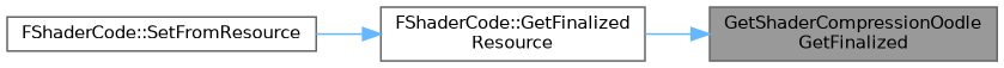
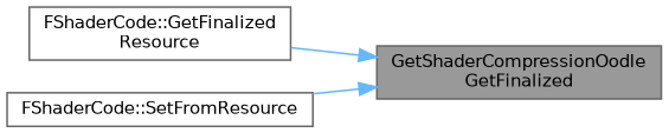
  digraph {
    rankdir=RL
    node [color=grey40 fillcolor=white fontname=Helvetica fontsize=10 shape=box style=filled]
    edge [color=steelblue1 dir=back fontname=Helvetica fontsize=10 labelfontname=Helvetica labelfontsize=10 style=solid]
    n1 [color=gray40 fillcolor=grey60 fontcolor=black height=0.2 label="GetShaderCompressionOodle\lGetFinalized" width=0.4]
    n2 [height=0.2 label="FShaderCode::GetFinalized\lResource" width=0.4]
    n3 [height=0.2 label="FShaderCode::SetFromResource" width=0.4]
    n1 -> n2
-   n2 -> n3
+   n1 -> n3
  }
